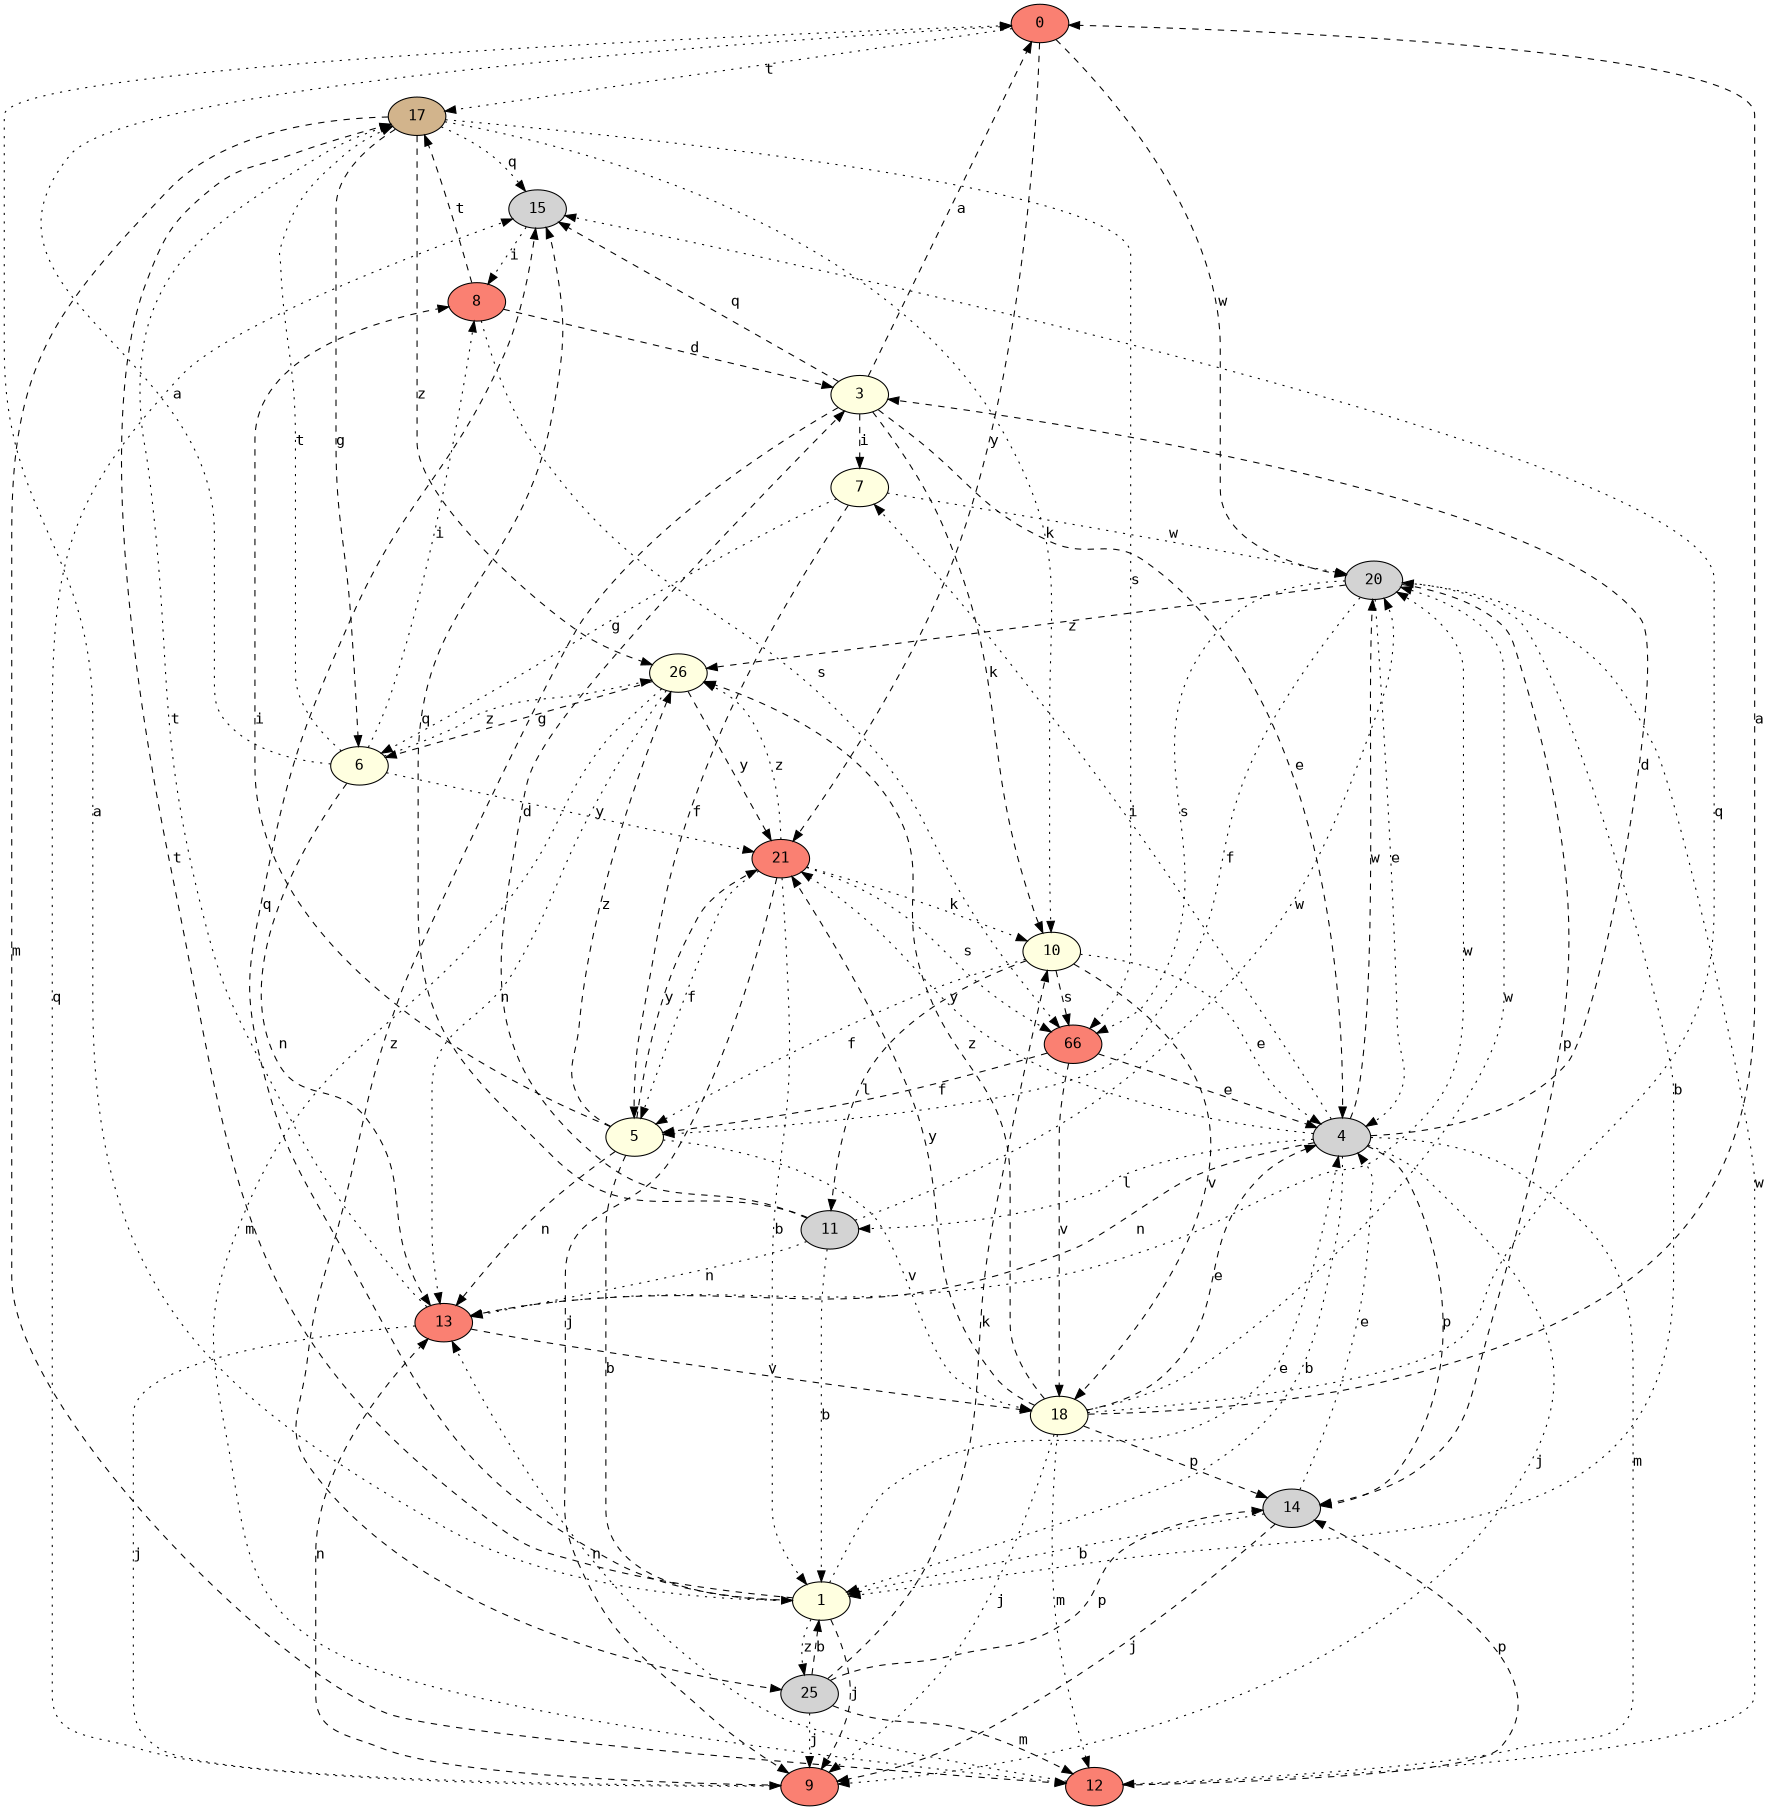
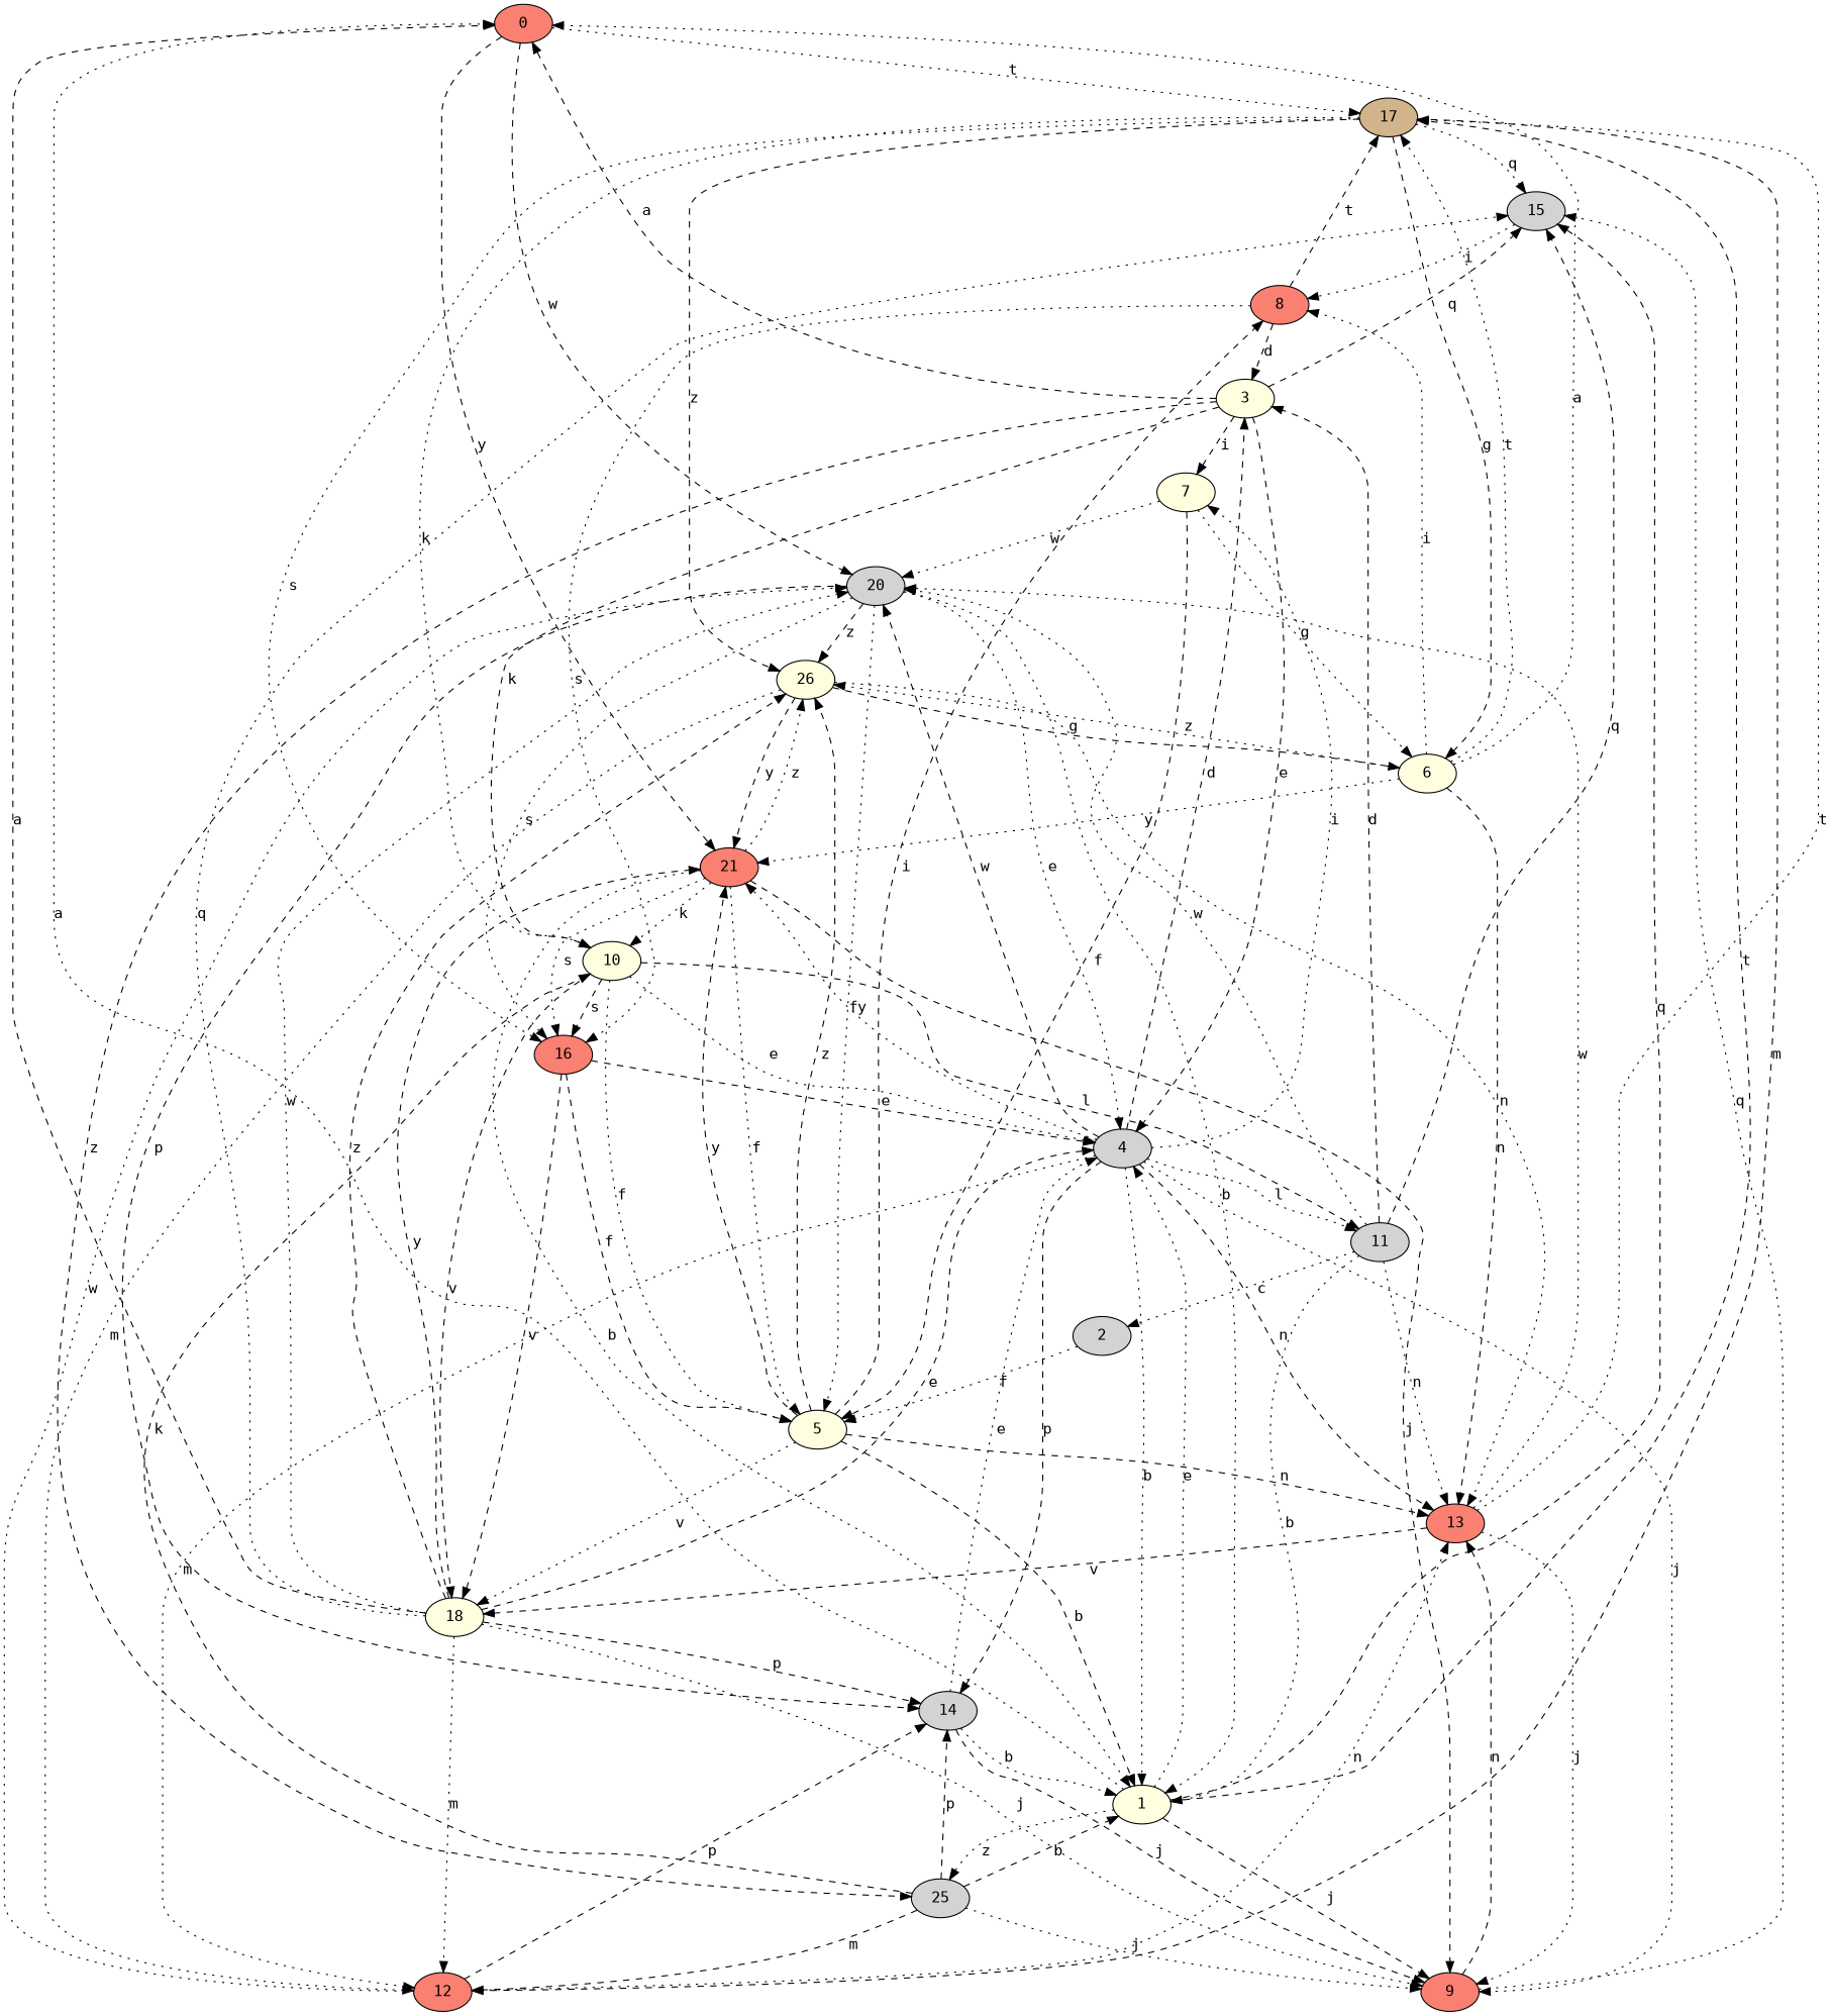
  strict digraph {
    fontname="DejaVu Sans Mono"
    node [fillcolor=lightyellow fontname="DejaVu Sans Mono" style=filled]
    edge [fontname="DejaVu Sans Mono" style=dotted]
    0 [fillcolor=salmon]
    17 [fillcolor=tan]
    20 [fillcolor=lightgrey]
    21 [fillcolor=salmon]
    15 [fillcolor=lightgrey]
    10
    12 [fillcolor=salmon]
    26
    6
-   16 [fillcolor=salmon label=66]
+   16 [fillcolor=salmon]
    1
    4 [fillcolor=lightgrey]
    5
    14 [fillcolor=lightgrey]
    9 [fillcolor=salmon]
    n16 [fillcolor=lightgrey label=25]
    3
    7
    11 [fillcolor=lightgrey]
    13 [fillcolor=salmon]
    8 [fillcolor=salmon]
+   2 [fillcolor=lightgrey]
    18
    0 -> 17 [label=t]
    0 -> 20 [label=w style=dashed]
    0 -> 21 [label=y style=dashed]
    17 -> 15 [label=q]
    17 -> 10 [label=k]
    17 -> 12 [label=m style=dashed]
    17 -> 26 [label=z style=dashed]
    17 -> 6 [label=g style=dashed]
    17 -> 16 [label=s]
    20 -> 26 [label=z style=dashed]
    20 -> 16 [label=s]
    20 -> 1 [label=b]
    20 -> 4 [label=e]
    20 -> 5 [label=f]
    20 -> 14 [label=p style=dashed]
    21 -> 10 [label=k]
    21 -> 26 [label=z]
    21 -> 16 [label=s]
    21 -> 1 [label=b]
    21 -> 5 [label=f]
    21 -> 9 [label=j style=dashed]
    15 -> 8 [label=i]
    10 -> 16 [label=s style=dashed]
    10 -> 4 [label=e]
    10 -> 5 [label=f]
    10 -> 11 [label=l style=dashed]
    10 -> 18 [label=v style=dashed]
    12 -> 20 [label=w]
    12 -> 14 [label=p style=dashed]
    12 -> 13 [label=n]
    26 -> 21 [label=y style=dashed]
    26 -> 12 [label=m]
    26 -> 6 [label=g style=dashed]
    26 -> 13 [label=n]
    6 -> 0 [label=a]
    6 -> 17 [label=t]
    6 -> 21 [label=y]
    6 -> 26 [label=z]
    6 -> 13 [label=n style=dashed]
    6 -> 8 [label=i]
    16 -> 4 [label=e style=dashed]
    16 -> 5 [label=f style=dashed]
    16 -> 18 [label=v style=dashed]
    1 -> 0 [label=a]
    1 -> 17 [label=t style=dashed]
    1 -> 15 [label=q style=dashed]
    1 -> 4 [label=e]
    1 -> 9 [label=j style=dashed]
    1 -> n16 [label=z]
    4 -> 20 [label=w style=dashed]
    4 -> 21 [label=y]
    4 -> 12 [label=m]
    4 -> 1 [label=b]
    4 -> 14 [label=p style=dashed]
    4 -> 9 [label=j]
    4 -> 3 [label=d style=dashed]
    4 -> 7 [label=i]
    4 -> 11 [label=l]
    4 -> 13 [label=n style=dashed]
    5 -> 21 [label=y style=dashed]
    5 -> 26 [label=z style=dashed]
    5 -> 1 [label=b style=dashed]
    5 -> 13 [label=n style=dashed]
    5 -> 8 [label=i style=dashed]
    5 -> 18 [label=v]
    14 -> 1 [label=b]
    14 -> 4 [label=e]
    14 -> 9 [label=j style=dashed]
    9 -> 15 [label=q]
    9 -> 13 [label=n style=dashed]
    n16 -> 10 [label=k style=dashed]
    n16 -> 12 [label=m style=dashed]
    n16 -> 1 [label=b style=dashed]
    n16 -> 14 [label=p style=dashed]
    n16 -> 9 [label=j]
    3 -> 0 [label=a style=dashed]
    3 -> 15 [label=q style=dashed]
    3 -> 10 [label=k style=dashed]
    3 -> 4 [label=e style=dashed]
    3 -> n16 [label=z style=dashed]
    3 -> 7 [label=i style=dashed]
    7 -> 20 [label=w]
    7 -> 6 [label=g]
    7 -> 5 [label=f style=dashed]
    11 -> 20 [label=w]
    11 -> 15 [label=q style=dashed]
    11 -> 1 [label=b]
    11 -> 3 [label=d style=dashed]
    11 -> 13 [label=n]
+   11 -> 2 [label=c]
    13 -> 17 [label=t]
    13 -> 20 [label=w]
    13 -> 9 [label=j]
    13 -> 18 [label=v style=dashed]
    8 -> 17 [label=t style=dashed]
    8 -> 16 [label=s]
    8 -> 3 [label=d style=dashed]
+   2 -> 5 [label=f]
    18 -> 0 [label=a style=dashed]
    18 -> 20 [label=w]
    18 -> 21 [label=y style=dashed]
    18 -> 15 [label=q]
    18 -> 12 [label=m]
    18 -> 26 [label=z style=dashed]
    18 -> 4 [label=e style=dashed]
    18 -> 14 [label=p style=dashed]
    18 -> 9 [label=j]
  }
